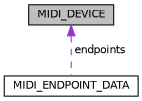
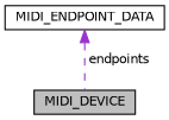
  digraph {
    node [color=black fontname=Helvetica fontsize=10 shape=record style=filled]
    n1 [fillcolor=grey75 fontcolor=black height=0.2 label=MIDI_DEVICE width=0.4]
    n2 [fillcolor=white height=0.2 label=MIDI_ENDPOINT_DATA width=0.4]
-   n1 -> n2 [color=darkorchid3 dir=back fontname=Helvetica fontsize=10 label=" endpoints" labelfontname=Helvetica labelfontsize=10 style=dashed]
+   n2 -> n1 [color=darkorchid3 dir=back fontname=Helvetica fontsize=10 label=" endpoints" labelfontname=Helvetica labelfontsize=10 style=dashed]
  }
